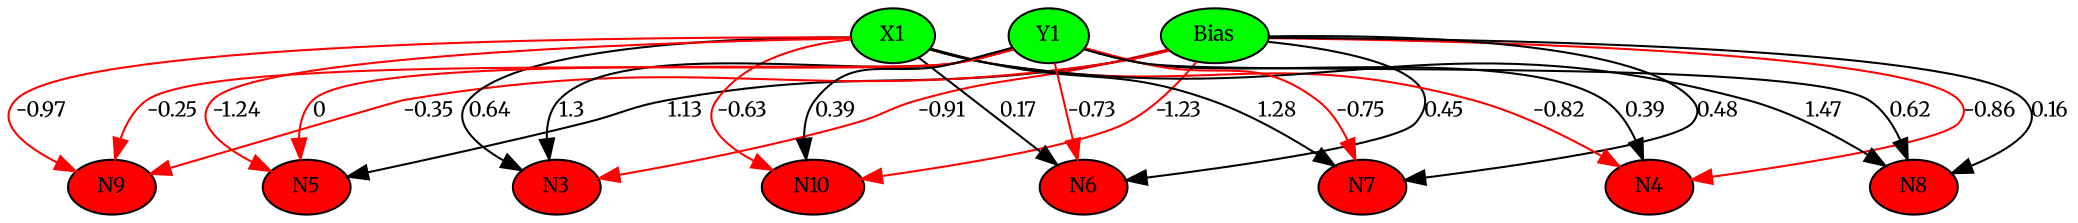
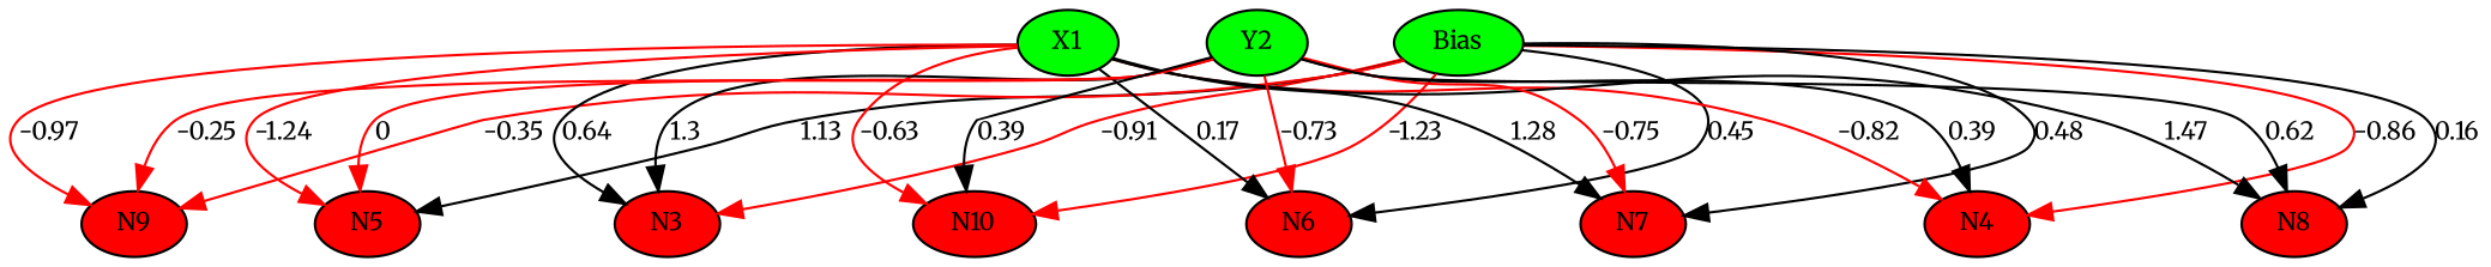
  digraph {
    fontname=Merriweather
    node [fillcolor=red fontsize=10 shape=ellipse style=filled fontname=Merriweather]
    edge [color=red fontsize=10 fontname=Merriweather]
    N3 [height=0.1 width=0.1]
    N4 [height=0.1 width=0.1]
    N5 [height=0.1 width=0.1]
    N6 [height=0.1 width=0.1]
    N7 [height=0.1 width=0.1]
    N8 [height=0.1 width=0.1]
    N9 [height=0.1 width=0.1]
    N10 [height=0.1 width=0.1]
    n9 [fillcolor=green height=0.1 label=Bias width=0.1]
    n10 [fillcolor=green height=0.1 label=X1 width=0.1]
-   n11 [fillcolor=green height=0.1 label=Y1 width=0.1]
+   n11 [fillcolor=green height=0.1 label=Y2 width=0.1]
    subgraph sub_1 {
      rank=same
      N3
      N4
      N5
      N6
      N7
      N8
      N9
      N10
    }
    subgraph sub_2 {
      rank=same
      n9
      n10
      n11
    }
    n9 -> N3 [arrowType=inv label=-0.91]
    n9 -> N4 [arrowType=inv label=-0.86]
    n9 -> N5 [color=black label=1.13]
    n9 -> N6 [color=black label=0.45]
    n9 -> N7 [color=black label=0.48]
    n9 -> N8 [color=black label=0.16]
    n9 -> N9 [arrowType=inv label=-0.35]
    n9 -> N10 [arrowType=inv label=-1.23]
    n10 -> N3 [color=black label=0.64]
    n10 -> N4 [arrowType=inv label=-0.82]
    n10 -> N5 [arrowType=inv label=-1.24]
    n10 -> N6 [color=black label=0.17]
    n10 -> N7 [color=black label=1.28]
    n10 -> N8 [color=black label=1.47]
    n10 -> N9 [arrowType=inv label=-0.97]
    n10 -> N10 [arrowType=inv label=-0.63]
    n10 -> n11 [style=invis color="" fontsize=""]
    n11 -> N3 [color=black label=1.3]
    n11 -> N4 [color=black label=0.39]
    n11 -> N5 [arrowType=inv label=0]
    n11 -> N6 [arrowType=inv label=-0.73]
    n11 -> N7 [arrowType=inv label=-0.75]
    n11 -> N8 [color=black label=0.62]
    n11 -> N9 [arrowType=inv label=-0.25]
    n11 -> N10 [color=black label=0.39]
    n11 -> n9 [style=invis color="" fontsize=""]
  }
